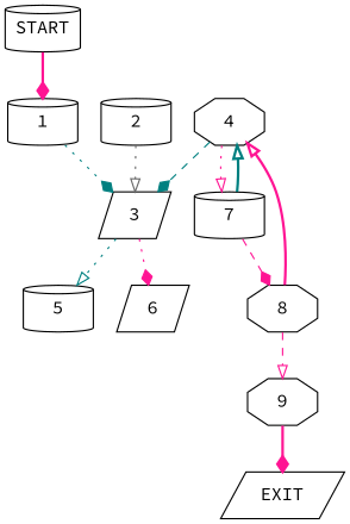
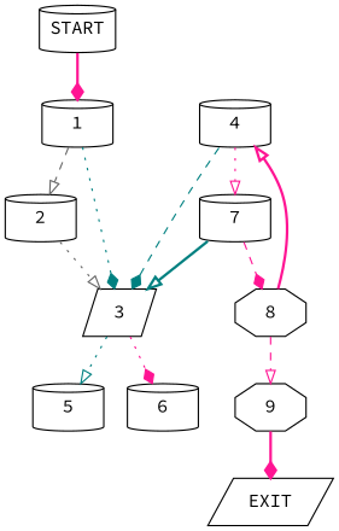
  digraph {
    fontname="Source Code Pro"
    node [fontname="Source Code Pro" shape=cylinder]
    edge [arrowhead=onormal color=deeppink fontname="Source Code Pro" style=dotted]
    n1 [label=START]
    1
    2
    3 [shape=parallelogram]
    n5 [label=EXIT shape=parallelogram]
    5
-   6 [shape=parallelogram]
-   4 [shape=octagon]
+   6
+   4
    7
    8 [shape=octagon]
    9 [shape=octagon]
    n1 -> 1 [arrowhead=diamond style=bold]
+   1 -> 2 [color=gray40 style=dashed]
    1 -> 3 [arrowhead=diamond color=teal]
    2 -> 3 [color=gray40]
    3 -> 5 [color=teal]
    3 -> 6 [arrowhead=diamond]
    4 -> 3 [arrowhead=diamond color=teal style=dashed]
    4 -> 7
-   7 -> 4 [color=teal style=bold]
+   7 -> 3 [color=teal style=bold]
    7 -> 8 [arrowhead=diamond style=dashed]
    8 -> 4 [style=bold]
    8 -> 9 [style=dashed]
    9 -> n5 [arrowhead=diamond style=bold]
  }
